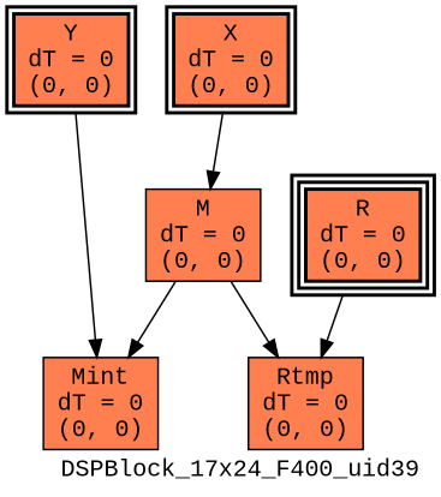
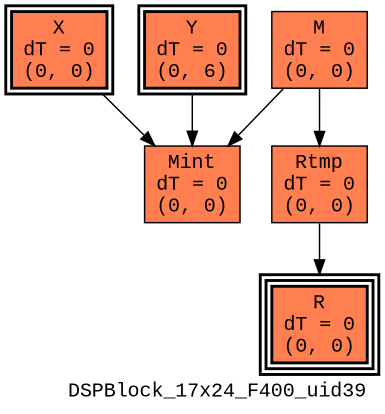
  digraph {
    fontname="Liberation Mono"
    label=DSPBlock_17x24_F400_uid39
    labeljust=right
    labelloc=bottom
    nodesep=0.25
    ranksep=0.5
    node [color=black fillcolor=coral fontname="Liberation Mono" peripheries=1 shape=box style="bold, filled"]
    edge [arrowhead=normal arrowsize=1.0 arrowtail=normal color=black dir=forward fontname="Liberation Mono"]
    n1 [label="X\ndT = 0\n(0, 0)" peripheries=2]
-   n2 [label="Y\ndT = 0\n(0, 0)" peripheries=2]
+   n2 [label="Y\ndT = 0\n(0, 6)" peripheries=2]
    n3 [label="R\ndT = 0\n(0, 0)" peripheries=3]
    n4 [label="Mint\ndT = 0\n(0, 0)" style=filled]
    n5 [label="M\ndT = 0\n(0, 0)" style=filled]
    n6 [label="Rtmp\ndT = 0\n(0, 0)" style=filled]
    subgraph sub_1 {
      rank=same
      n1
      n2
    }
    subgraph sub_2 {
      rank=same
      n3
    }
-   n1 -> n5
+   n1 -> n4
    n2 -> n4
    n5 -> n4
    n5 -> n6
-   n3 -> n6
+   n6 -> n3
  }
